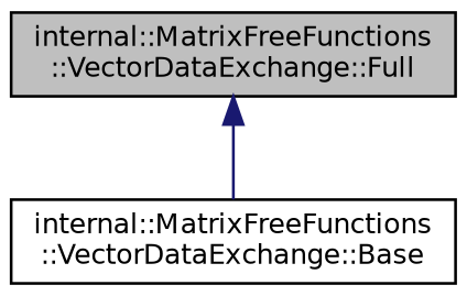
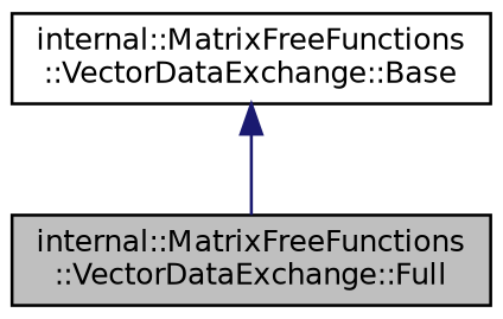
  digraph {
    node [color=black fontname=Helvetica fontsize=10 shape=record style=filled]
    n1 [fillcolor=grey75 fontcolor=black height=0.2 label="internal::MatrixFreeFunctions\l::VectorDataExchange::Full" width=0.4]
    n2 [fillcolor=white height=0.2 label="internal::MatrixFreeFunctions\l::VectorDataExchange::Base" width=0.4]
-   n1 -> n2 [color=midnightblue dir=back fontname=Helvetica fontsize=10 labelfontname=Helvetica labelfontsize=10 style=solid]
+   n2 -> n1 [color=midnightblue dir=back fontname=Helvetica fontsize=10 labelfontname=Helvetica labelfontsize=10 style=solid]
  }
